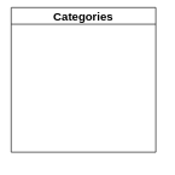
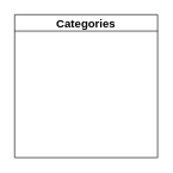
  <mxCell id="0" />
  <mxCell id="1" parent="0" />
- <mxCell id="2" value="Categories" style="swimlane;whiteSpace=wrap;html=1;fontSize=16;" vertex="1" parent="1"><mxGeometry x="15" y="10" width="200" height="200" as="geometry" /></mxCell>
+ <mxCell id="2" value="Categories" style="swimlane;whiteSpace=wrap;html=1;fontSize=16;" vertex="1" parent="1"><mxGeometry x="20" y="20" width="200" height="200" as="geometry" /></mxCell>
